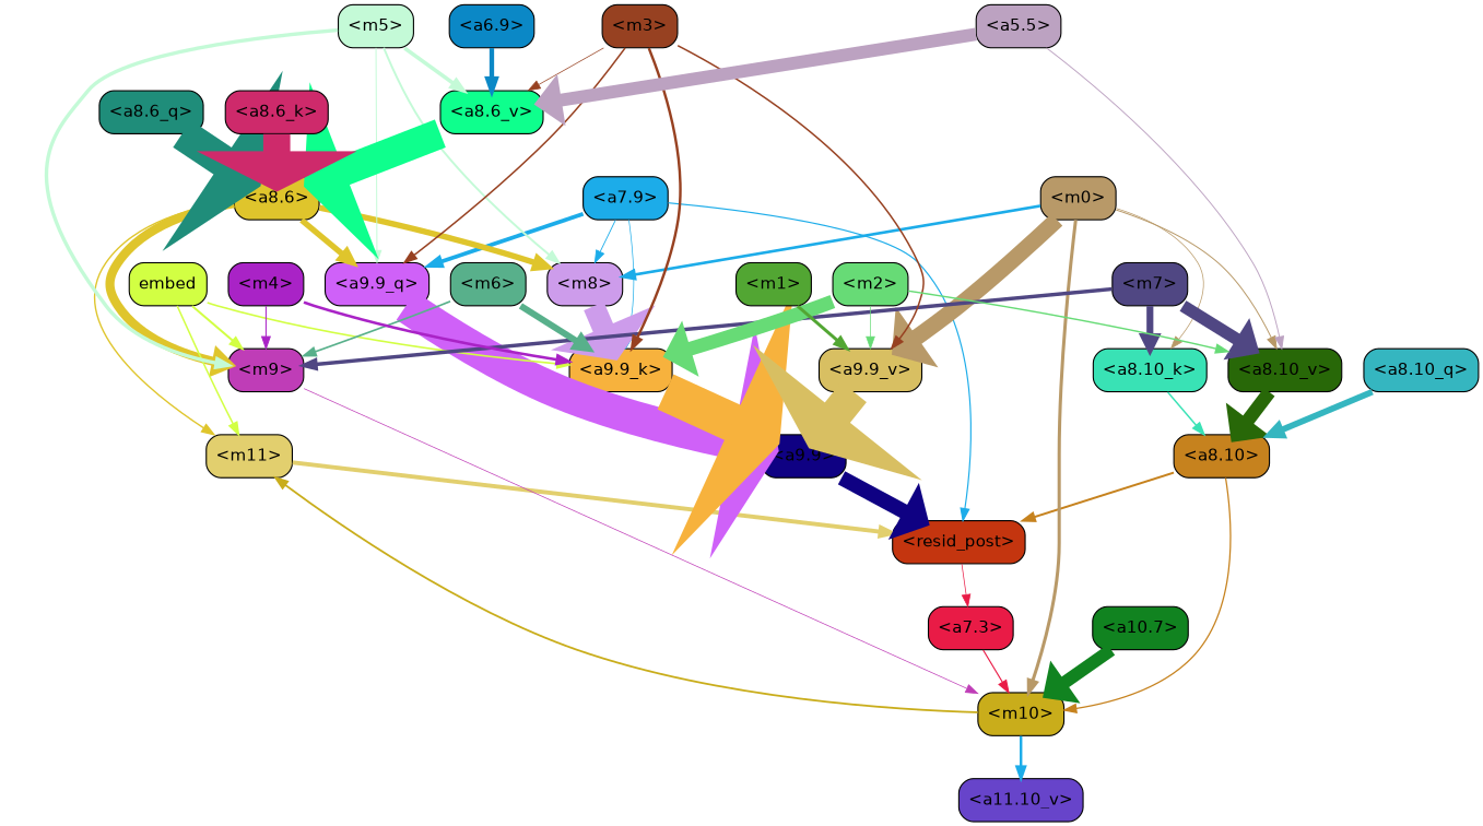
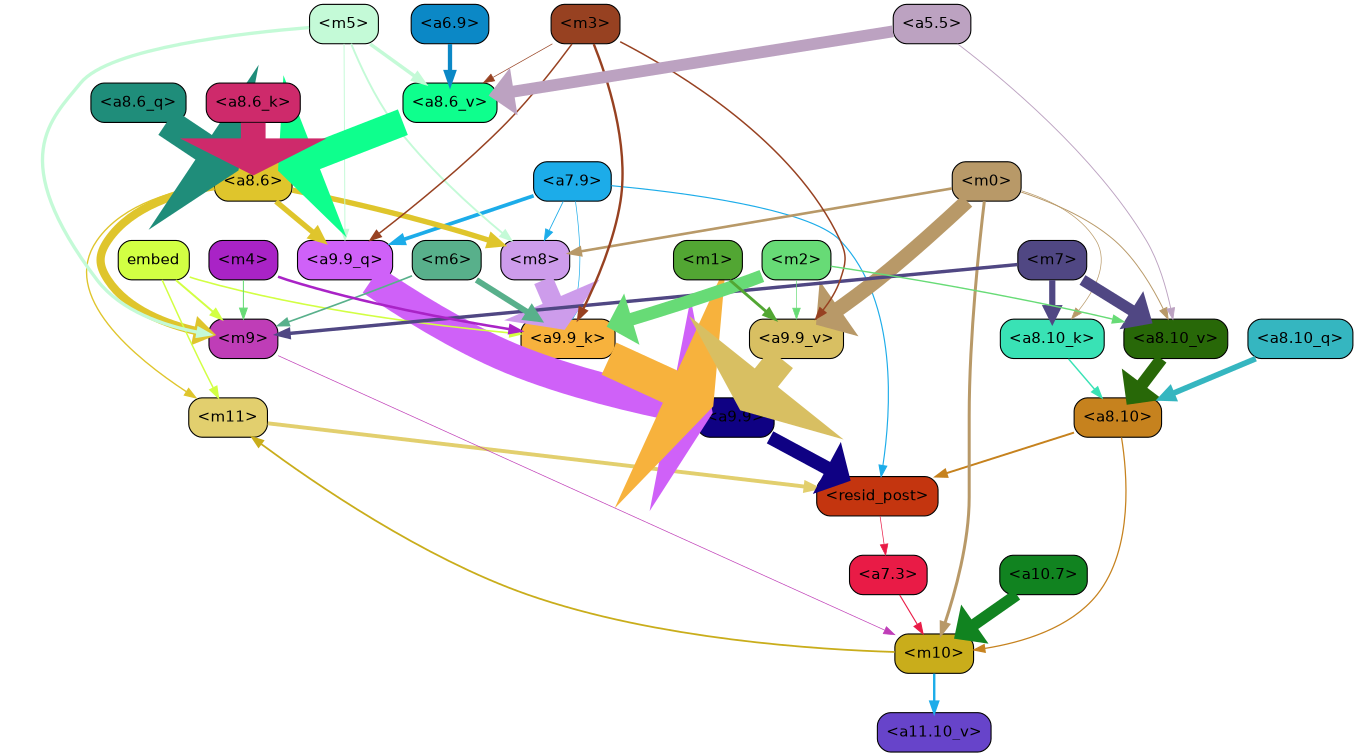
  strict digraph {
    splines=true
    node [color=black fontname=Helvetica shape=box style="filled, rounded"]
    edge [color="#1cace9"]
    "<m11>" [fillcolor="#e2cf6e"]
    "<resid_post>" [fillcolor="#c4350f"]
    "<a7.3>" [fillcolor="#e91b46"]
    "<a9.9>" [fillcolor="#0f0183"]
    "<a8.10>" [fillcolor="#c6821e"]
    "<m10>" [fillcolor="#c9ad1b"]
    "<a11.10_v>" [fillcolor="#6744ca"]
    "<a7.9>" [fillcolor="#1cace9"]
    "<a9.9_q>" [fillcolor="#cf61f8"]
    "<a9.9_k>" [fillcolor="#f7b23d"]
    "<m8>" [fillcolor="#cd9ceb"]
    "<a8.6>" [fillcolor="#dfc52c"]
    "<m9>" [fillcolor="#bf3db7"]
    embed [fillcolor="#d2ff43"]
    "<a10.7>" [fillcolor="#118320"]
    "<m0>" [fillcolor="#b89968"]
    "<a9.9_v>" [fillcolor="#d8bf62"]
    "<a8.10_k>" [fillcolor="#39e2b5"]
    "<a8.10_v>" [fillcolor="#286808"]
    "<m7>" [fillcolor="#504783"]
    "<m6>" [fillcolor="#58b08b"]
    "<m5>" [fillcolor="#c4fad7"]
    "<a8.6_v>" [fillcolor="#0eff8d"]
    "<m4>" [fillcolor="#a923c6"]
    "<m3>" [fillcolor="#974121"]
    "<m2>" [fillcolor="#67db76"]
    "<m1>" [fillcolor="#52a633"]
    "<a8.10_q>" [fillcolor="#35b6c0"]
    "<a8.6_q>" [fillcolor="#1f8d7a"]
    "<a8.6_k>" [fillcolor="#ce2a6b"]
    "<a5.5>" [fillcolor="#bca2c1"]
    "<a6.9>" [fillcolor="#0b88c6"]
    "<m11>" -> "<resid_post>" [color="#e2cf6e" penwidth=3.564229369163513]
    "<resid_post>" -> "<a7.3>" [color="#e91b46" penwidth=0.6493911743164062]
    "<a7.3>" -> "<m10>" [color="#e91b46" penwidth=1.0287714004516602]
    "<a9.9>" -> "<resid_post>" [color="#0f0183" penwidth=12.493714332580566]
    "<a8.10>" -> "<resid_post>" [color="#c6821e" penwidth=1.7969894409179688]
    "<a8.10>" -> "<m10>" [color="#c6821e" penwidth=1.1516046524047852]
    "<m10>" -> "<m11>" [color="#c9ad1b" penwidth=1.6351637840270996]
    "<m10>" -> "<a11.10_v>" [penwidth=2.195528030395508]
    "<a7.9>" -> "<resid_post>" [penwidth=1.061915397644043]
    "<a7.9>" -> "<a9.9_q>" [penwidth=3.4010400772094727]
    "<a7.9>" -> "<a9.9_k>" [penwidth=0.6359977722167969]
    "<a7.9>" -> "<m8>" [penwidth=0.7847824096679688]
    "<a9.9_q>" -> "<a9.9>" [color="#cf61f8" penwidth=28.56541872024536]
    "<a9.9_k>" -> "<a9.9>" [color="#f7b23d" penwidth=32.31142416596413]
    "<m8>" -> "<a9.9_k>" [color="#cd9ceb" penwidth=18.19952392578125]
    "<a8.6>" -> "<m11>" [color="#dfc52c" penwidth=1.2564282417297363]
    "<a8.6>" -> "<a9.9_q>" [color="#dfc52c" penwidth=4.915989875793457]
    "<a8.6>" -> "<m8>" [color="#dfc52c" penwidth=4.953336715698242]
    "<a8.6>" -> "<m9>" [color="#dfc52c" penwidth=7.538959503173828]
    "<m9>" -> "<m10>" [color="#bf3db7" penwidth=0.6350235939025879]
    embed -> "<m11>" [color="#d2ff43" penwidth=1.3679008483886719]
    embed -> "<a9.9_k>" [color="#d2ff43" penwidth=1.4555702209472656]
    embed -> "<m9>" [color="#d2ff43" penwidth=1.8025074005126953]
    "<a10.7>" -> "<m10>" [color="#118320" penwidth=10.747549057006836]
    "<m0>" -> "<m10>" [color="#b89968" penwidth=2.7613906860351562]
-   "<m0>" -> "<m8>" [penwidth=2.381570816040039]
+   "<m0>" -> "<m8>" [color="#b89968" penwidth=2.381570816040039]
    "<m0>" -> "<a9.9_v>" [color="#b89968" penwidth=13.730411529541016]
    "<m0>" -> "<a8.10_k>" [color="#b89968" penwidth=0.6495761871337891]
    "<m0>" -> "<a8.10_v>" [color="#b89968" penwidth=0.8922653198242188]
    "<a9.9_v>" -> "<a9.9>" [color="#d8bf62" penwidth=27.08489227294922]
    "<a8.10_k>" -> "<a8.10>" [color="#39e2b5" penwidth=1.3374805450439453]
    "<a8.10_v>" -> "<a8.10>" [color="#286808" penwidth=11.339973449707031]
    "<m7>" -> "<m9>" [color="#504783" penwidth=3.136892318725586]
    "<m7>" -> "<a8.10_k>" [color="#504783" penwidth=5.668270111083984]
    "<m7>" -> "<a8.10_v>" [color="#504783" penwidth=10.289600372314453]
    "<m6>" -> "<a9.9_k>" [color="#58b08b" penwidth=5.398126602172852]
    "<m6>" -> "<m9>" [color="#58b08b" penwidth=1.5130538940429688]
    "<m5>" -> "<a9.9_q>" [color="#c4fad7" penwidth=0.8938226699829102]
    "<m5>" -> "<m8>" [color="#c4fad7" penwidth=1.7677688598632812]
    "<m5>" -> "<m9>" [color="#c4fad7" penwidth=3.070161819458008]
    "<m5>" -> "<a8.6_v>" [color="#c4fad7" penwidth=3.2228469848632812]
    "<a8.6_v>" -> "<a8.6>" [color="#0eff8d" penwidth=25.068782806396484]
    "<m4>" -> "<a9.9_k>" [color="#a923c6" penwidth=2.334225654602051]
-   "<m4>" -> "<m9>" [color="#a923c6" penwidth=0.9546451568603516]
+   "<m4>" -> "<m9>" [color="#67db76" penwidth=0.9546451568603516]
    "<m3>" -> "<a9.9_q>" [color="#974121" penwidth=1.3806190490722656]
    "<m3>" -> "<a9.9_k>" [color="#974121" penwidth=2.201329231262207]
    "<m3>" -> "<a9.9_v>" [color="#974121" penwidth=1.3742599487304688]
    "<m3>" -> "<a8.6_v>" [color="#974121" penwidth=0.6379051208496094]
    "<m2>" -> "<a9.9_k>" [color="#67db76" penwidth=11.667590618133545]
    "<m2>" -> "<a9.9_v>" [color="#67db76" penwidth=0.6356887817382812]
    "<m2>" -> "<a8.10_v>" [color="#67db76" penwidth=1.287038803100586]
    "<m1>" -> "<a9.9_v>" [color="#52a633" penwidth=2.656749725341797]
    "<a8.10_q>" -> "<a8.10>" [color="#35b6c0" penwidth=5.194318771362305]
    "<a8.6_q>" -> "<a8.6>" [color="#1f8d7a" penwidth=27.11296832561493]
    "<a8.6_k>" -> "<a8.6>" [color="#ce2a6b" penwidth=22.57996129989624]
    "<a5.5>" -> "<a8.10_v>" [color="#bca2c1" penwidth=0.8552722930908203]
    "<a5.5>" -> "<a8.6_v>" [color="#bca2c1" penwidth=10.800443649291992]
    "<a6.9>" -> "<a8.6_v>" [color="#0b88c6" penwidth=3.925710678100586]
  }
